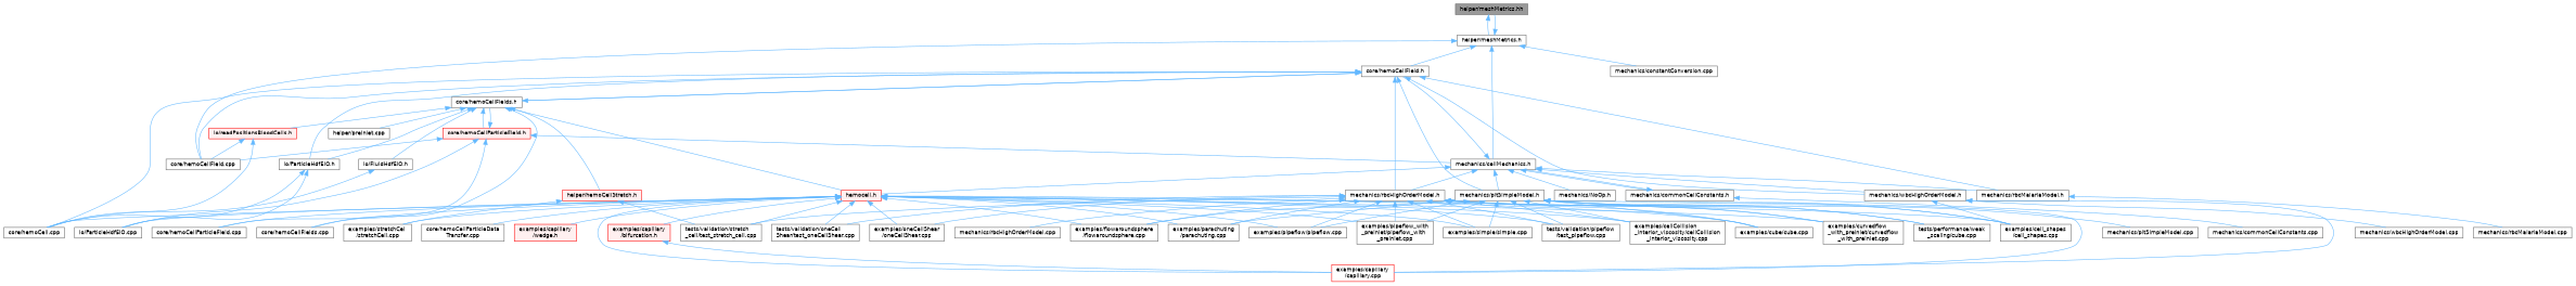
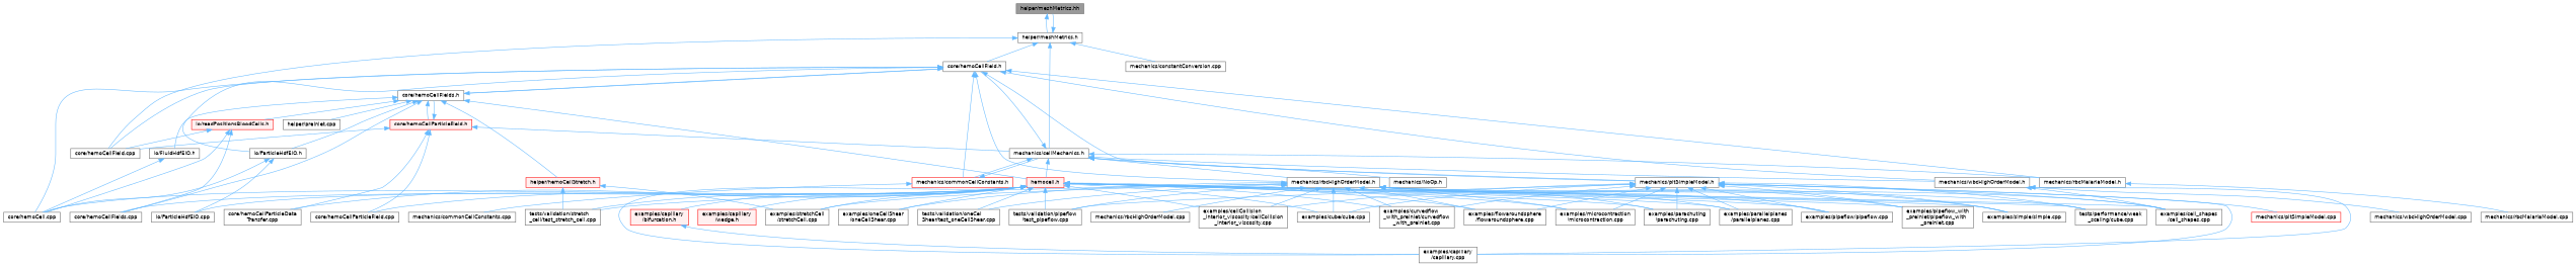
  digraph {
    node [color=grey40 fillcolor=white fontname=Helvetica fontsize=10 shape=box style=filled]
    edge [color=steelblue1 dir=back fontname=Helvetica fontsize=10 labelfontname=Helvetica labelfontsize=10 style=solid]
    n1 [color=gray40 fillcolor=grey60 fontcolor=black height=0.2 label="helper/meshMetrics.hh" width=0.4]
    n2 [height=0.2 label="helper/meshMetrics.h" width=0.4]
    n3 [height=0.2 label="core/hemoCellField.cpp" width=0.4]
    n4 [height=0.2 label="core/hemoCellField.h" width=0.4]
    n5 [height=0.2 label="mechanics/cellMechanics.h" width=0.4]
    n6 [height=0.2 label="mechanics/constantConversion.cpp" width=0.4]
    n7 [height=0.2 label="core/hemoCell.cpp" width=0.4]
    n8 [height=0.2 label="core/hemoCellFields.h" width=0.4]
-   n9 [height=0.2 label="mechanics/commonCellConstants.h" width=0.4]
+   n9 [color=red height=0.2 label="mechanics/commonCellConstants.h" width=0.4]
    n10 [height=0.2 label="mechanics/pltSimpleModel.h" width=0.4]
    n11 [height=0.2 label="mechanics/rbcHighOrderModel.h" width=0.4]
    n12 [height=0.2 label="mechanics/rbcMalariaModel.h" width=0.4]
    n13 [height=0.2 label="mechanics/wbcHighOrderModel.h" width=0.4]
    n14 [height=0.2 label="io/ParticleHdf5IO.h" width=0.4]
    n15 [color=red fillcolor="#FFF0F0" height=0.2 label="hemocell.h" width=0.4]
    n16 [height=0.2 label="mechanics/NoOp.h" width=0.4]
    n17 [height=0.2 label="core/hemoCellFields.cpp" width=0.4]
    n18 [color=red fillcolor="#FFF0F0" height=0.2 label="core/hemoCellParticleField.h" width=0.4]
    n19 [color=red fillcolor="#FFF0F0" height=0.2 label="helper/hemoCellStretch.h" width=0.4]
    n20 [height=0.2 label="helper/preInlet.cpp" width=0.4]
    n21 [height=0.2 label="io/FluidHdf5IO.h" width=0.4]
    n22 [color=red fillcolor="#FFF0F0" height=0.2 label="io/readPositionsBloodCells.h" width=0.4]
    n23 [height=0.2 label="mechanics/commonCellConstants.cpp" width=0.4]
-   n24 [color=red height=0.2 label="examples/capillary\l/capillary.cpp" width=0.4]
+   n24 [height=0.2 label="examples/capillary\l/capillary.cpp" width=0.4]
    n25 [height=0.2 label="examples/cellCollision\l_interior_viscosity/cellCollision\l_interior_viscosity.cpp" width=0.4]
    n26 [height=0.2 label="examples/cell_shapes\l/cell_shapes.cpp" width=0.4]
    n27 [height=0.2 label="examples/cube/cube.cpp" width=0.4]
    n28 [height=0.2 label="examples/curvedflow\l_with_preinlet/curvedflow\l_with_preinlet.cpp" width=0.4]
    n29 [height=0.2 label="examples/flowaroundsphere\l/flowaroundsphere.cpp" width=0.4]
+   n30 [height=0.2 label="examples/microcontraction\l/microcontraction.cpp" width=0.4]
    n31 [height=0.2 label="examples/parachuting\l/parachuting.cpp" width=0.4]
+   n32 [height=0.2 label="examples/parallelplanes\l/parallelplanes.cpp" width=0.4]
    n33 [height=0.2 label="examples/pipeflow/pipeflow.cpp" width=0.4]
    n34 [height=0.2 label="examples/pipeflow_with\l_preinlet/pipeflow_with\l_preinlet.cpp" width=0.4]
    n35 [height=0.2 label="examples/simple/simple.cpp" width=0.4]
    n36 [height=0.2 label="tests/performance/weak\l_scaling/cube.cpp" width=0.4]
    n37 [height=0.2 label="tests/validation/pipeflow\l/test_pipeflow.cpp" width=0.4]
-   n38 [height=0.2 label="mechanics/pltSimpleModel.cpp" width=0.4]
+   n38 [color=red height=0.2 label="mechanics/pltSimpleModel.cpp" width=0.4]
    n39 [height=0.2 label="examples/oneCellShear\l/oneCellShear.cpp" width=0.4]
    n40 [height=0.2 label="examples/stretchCell\l/stretchCell.cpp" width=0.4]
    n41 [height=0.2 label="tests/validation/oneCell\lShear/test_oneCellShear.cpp" width=0.4]
    n42 [height=0.2 label="tests/validation/stretch\l_cell/test_stretch_cell.cpp" width=0.4]
    n43 [height=0.2 label="mechanics/rbcHighOrderModel.cpp" width=0.4]
    n44 [height=0.2 label="mechanics/rbcMalariaModel.cpp" width=0.4]
    n45 [height=0.2 label="mechanics/wbcHighOrderModel.cpp" width=0.4]
    n46 [height=0.2 label="io/ParticleHdf5IO.cpp" width=0.4]
    n47 [height=0.2 label="core/hemoCellParticleData\lTransfer.cpp" width=0.4]
    n48 [height=0.2 label="core/hemoCellParticleField.cpp" width=0.4]
    n49 [color=red fillcolor="#FFF0F0" height=0.2 label="examples/capillary\l/bifurcation.h" width=0.4]
    n50 [color=red fillcolor="#FFF0F0" height=0.2 label="examples/capillary\l/wedge.h" width=0.4]
    n1 -> n2
    n2 -> n1
    n2 -> n3
    n2 -> n4
    n2 -> n5
    n2 -> n6
    n4 -> n3
    n4 -> n7
    n4 -> n8
+   n4 -> n9
    n4 -> n10
    n4 -> n11
    n4 -> n12
    n4 -> n13
    n4 -> n14
    n5 -> n4
    n5 -> n9
    n5 -> n10
    n5 -> n11
    n5 -> n12
    n5 -> n13
    n5 -> n15
    n5 -> n16
    n8 -> n4
    n8 -> n14
    n8 -> n15
    n8 -> n17
    n8 -> n18
    n8 -> n19
    n8 -> n20
    n8 -> n21
    n8 -> n22
    n9 -> n5
    n9 -> n23
    n10 -> n24
    n10 -> n25
    n10 -> n26
    n10 -> n27
    n10 -> n28
    n10 -> n29
+   n10 -> n30
    n10 -> n31
+   n10 -> n32
    n10 -> n33
    n10 -> n34
    n10 -> n35
    n10 -> n36
    n10 -> n37
    n10 -> n38
    n11 -> n25
    n11 -> n26
    n11 -> n27
    n11 -> n28
    n11 -> n29
+   n11 -> n30
    n11 -> n31
+   n11 -> n32
    n11 -> n33
    n11 -> n34
    n11 -> n35
    n11 -> n36
    n11 -> n37
    n11 -> n39
+   n11 -> n40
    n11 -> n41
    n11 -> n42
    n11 -> n43
    n12 -> n44
    n13 -> n24
    n13 -> n26
    n13 -> n45
    n14 -> n7
    n14 -> n46
    n15 -> n7
    n15 -> n17
    n15 -> n24
    n15 -> n25
    n15 -> n26
    n15 -> n27
    n15 -> n28
    n15 -> n29
+   n15 -> n30
    n15 -> n31
+   n15 -> n32
    n15 -> n33
    n15 -> n34
    n15 -> n35
+   n15 -> n36
    n15 -> n37
    n15 -> n39
    n15 -> n40
    n15 -> n41
    n15 -> n42
    n15 -> n46
    n15 -> n47
    n15 -> n48
    n15 -> n49
    n15 -> n50
    n18 -> n3
    n18 -> n5
    n18 -> n8
-   n18 -> n46
+   n18 -> n47
    n18 -> n48
    n19 -> n40
    n19 -> n42
    n21 -> n7
    n22 -> n3
    n22 -> n7
+   n22 -> n17
    n49 -> n24
  }
